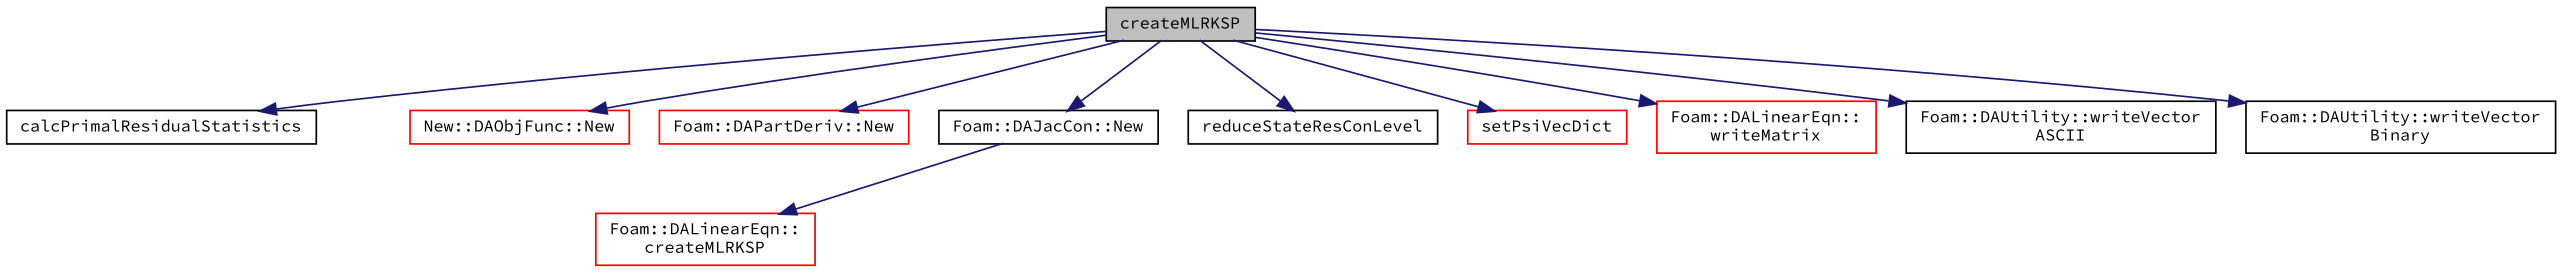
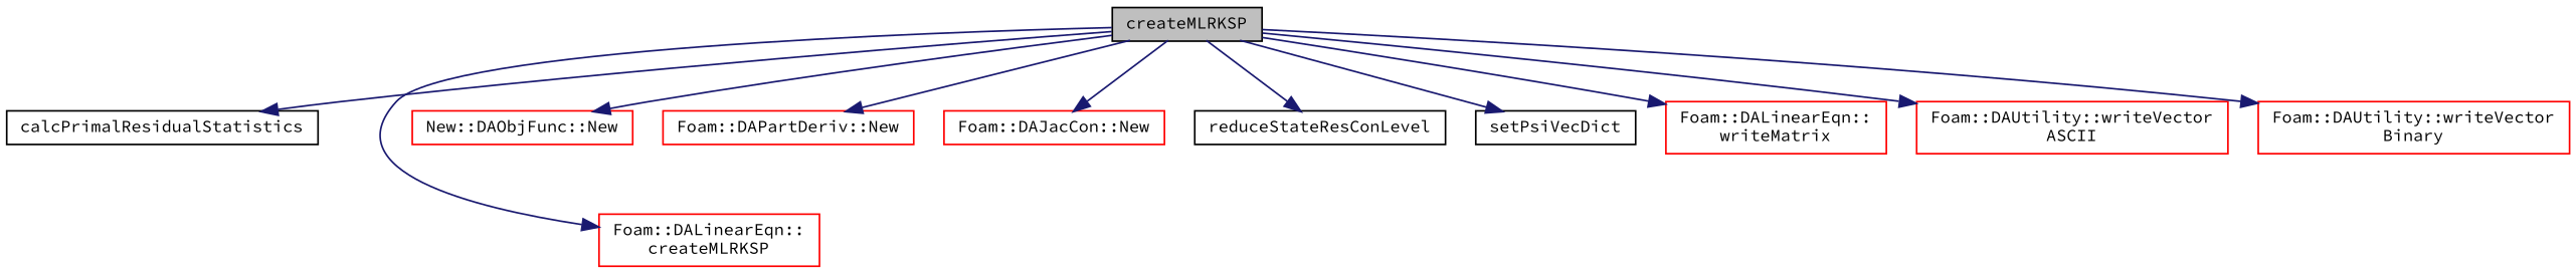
  digraph {
    fontname="Source Code Pro"
    rankdir=TB
    node [color=black fontname="Source Code Pro" fontsize=10 shape=record]
    edge [color=midnightblue fontname="Source Code Pro" fontsize=10 labelfontname=Helvetica labelfontsize=10 style=solid]
    n1 [fillcolor=grey75 fontcolor=black height=0.2 label=createMLRKSP style=filled width=0.4]
    n2 [height=0.2 label=calcPrimalResidualStatistics width=0.4]
    n3 [color=red height=0.2 label="Foam::DALinearEqn::\lcreateMLRKSP" width=0.4]
    n4 [color=red height=0.2 label="New::DAObjFunc::New" width=0.4]
    n5 [color=red height=0.2 label="Foam::DAPartDeriv::New" width=0.4]
-   n6 [height=0.2 label="Foam::DAJacCon::New" width=0.4]
+   n6 [color=red height=0.2 label="Foam::DAJacCon::New" width=0.4]
    n7 [height=0.2 label=reduceStateResConLevel width=0.4]
-   n8 [color=red height=0.2 label=setPsiVecDict width=0.4]
+   n8 [height=0.2 label=setPsiVecDict width=0.4]
    n9 [color=red height=0.2 label="Foam::DALinearEqn::\lwriteMatrix" width=0.4]
-   n10 [height=0.2 label="Foam::DAUtility::writeVector\lASCII" width=0.4]
-   n11 [height=0.2 label="Foam::DAUtility::writeVector\lBinary" width=0.4]
+   n10 [color=red height=0.2 label="Foam::DAUtility::writeVector\lASCII" width=0.4]
+   n11 [color=red height=0.2 label="Foam::DAUtility::writeVector\lBinary" width=0.4]
    n1 -> n2
-   n6 -> n3
+   n1 -> n3
    n1 -> n4
    n1 -> n5
    n1 -> n6
    n1 -> n7
    n1 -> n8
    n1 -> n9
    n1 -> n10
    n1 -> n11
  }
